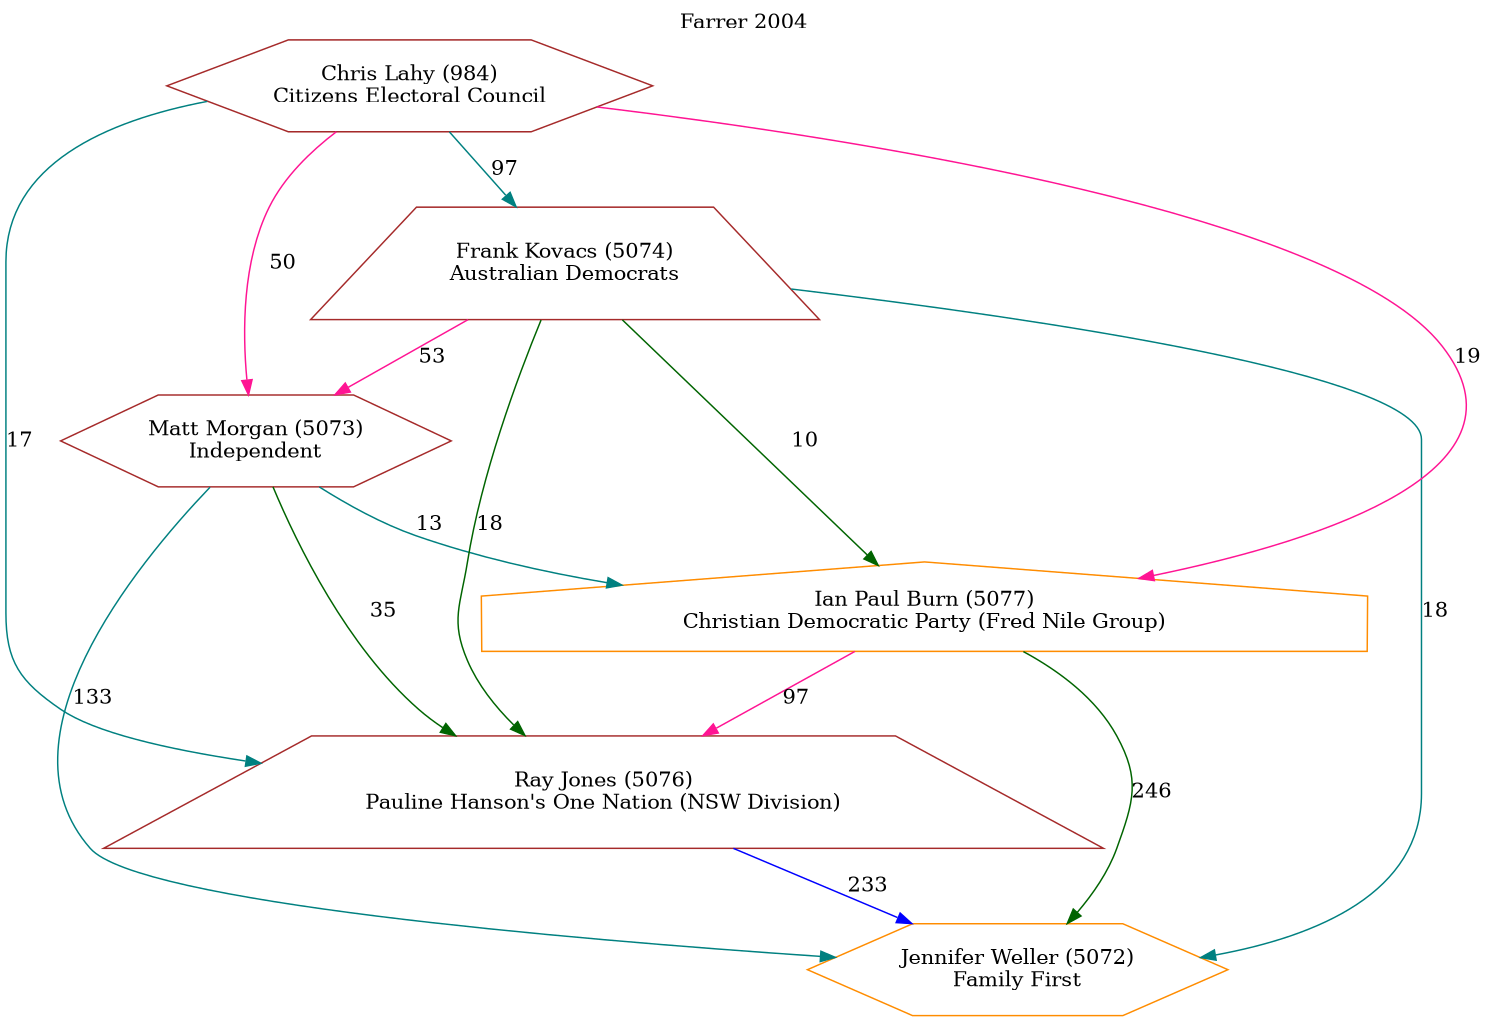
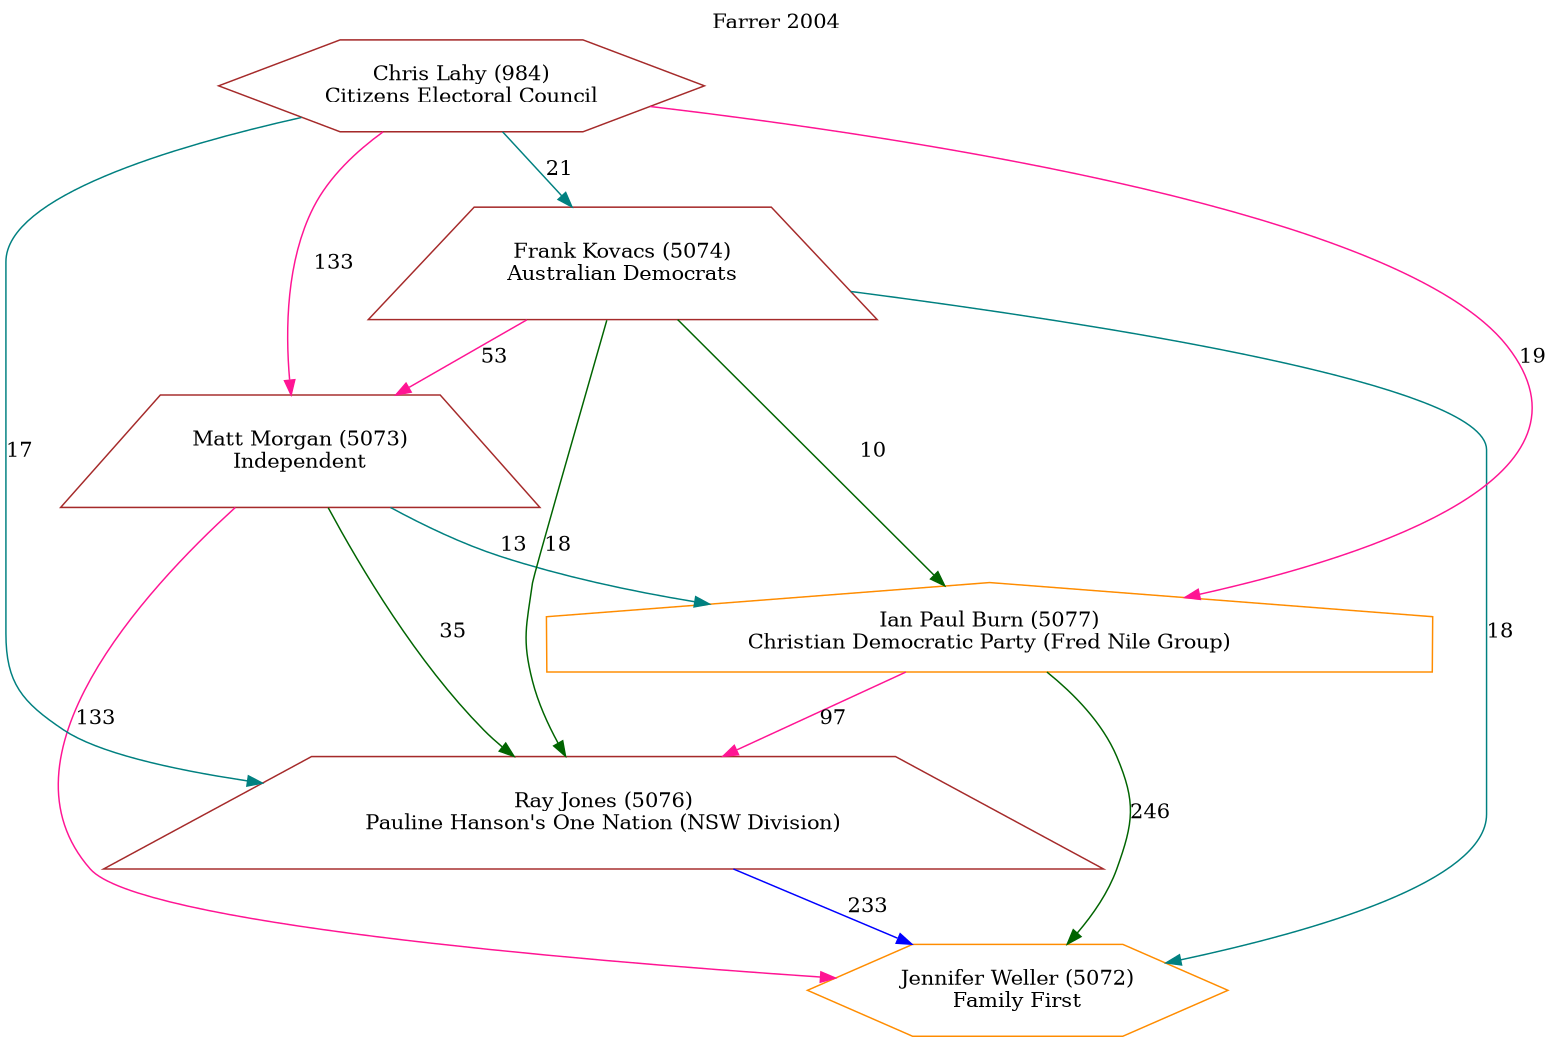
  digraph {
    label="Farrer 2004"
    labelloc=t
    mclimit=10
    node [color=brown shape=trapezium]
    edge [color=teal]
    n1 [color=darkorange label="Jennifer Weller (5072)\nFamily First" shape=hexagon]
    n2 [label="Ray Jones (5076)\nPauline Hanson's One Nation (NSW Division)"]
    n3 [color=darkorange label="Ian Paul Burn (5077)\nChristian Democratic Party (Fred Nile Group)" shape=house]
-   n4 [label="Matt Morgan (5073)\nIndependent" shape=hexagon]
+   n4 [label="Matt Morgan (5073)\nIndependent"]
    n5 [label="Frank Kovacs (5074)\nAustralian Democrats"]
    n6 [label="Chris Lahy (984)\nCitizens Electoral Council" shape=hexagon]
    n2 -> n1 [color=blue label=233]
    n3 -> n1 [color=darkgreen label=246]
    n3 -> n2 [color=deeppink label=97]
-   n4 -> n1 [label=133]
+   n4 -> n1 [color=deeppink label=133]
    n4 -> n2 [color=darkgreen label=35]
    n4 -> n3 [label=13]
    n5 -> n1 [label=18]
    n5 -> n2 [color=darkgreen label=18]
    n5 -> n3 [color=darkgreen label=10]
    n5 -> n4 [color=deeppink label=53]
    n6 -> n2 [label=17]
    n6 -> n3 [color=deeppink label=19]
-   n6 -> n4 [color=deeppink label=50]
-   n6 -> n5 [label=97]
+   n6 -> n4 [color=deeppink label=133]
+   n6 -> n5 [label=21]
  }
